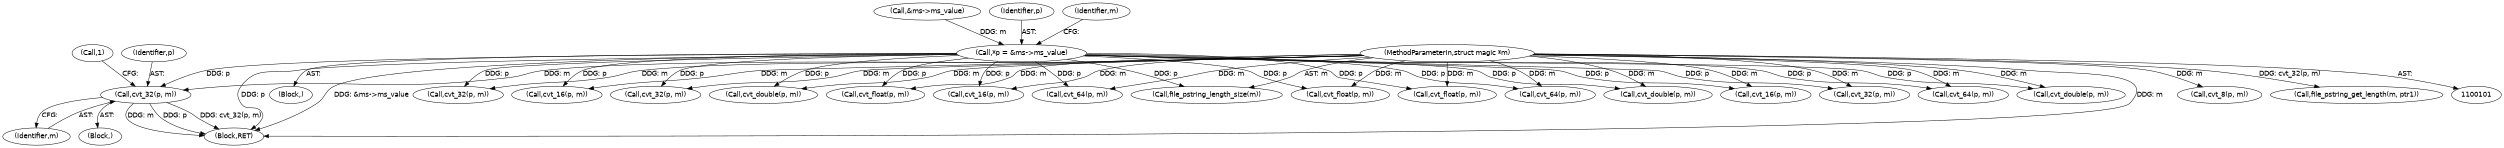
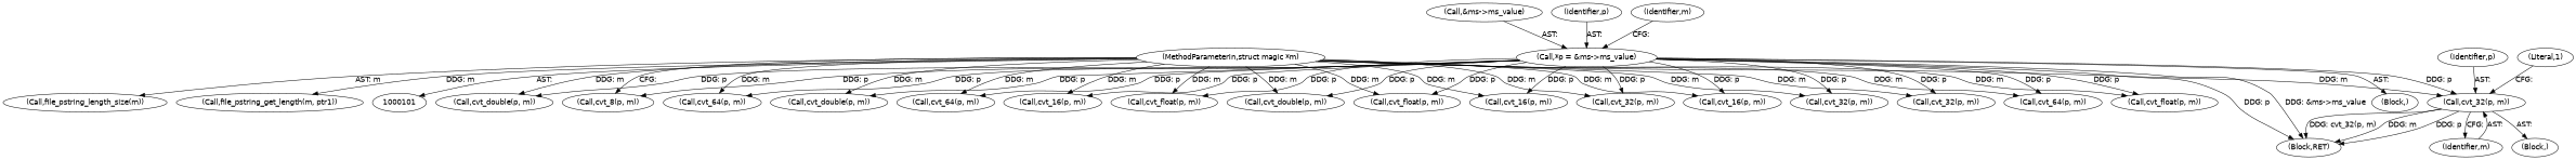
  digraph {
    fontname="DejaVu Sans"
    node [fontname="DejaVu Sans"]
    edge [fontname="DejaVu Sans"]
    n1 [label="(Call,cvt_32(p, m))"]
    n2 [label="(Block,RET)"]
    n3 [label="(Identifier,m)"]
    n4 [label="(Block,)"]
    n5 [label="(Call,*p = &ms->ms_value)"]
    n6 [label="(Call,cvt_64(p, m))"]
    n7 [label="(Call,cvt_float(p, m))"]
    n8 [label="(Call,cvt_double(p, m))"]
    n9 [label="(Call,cvt_8(p, m))"]
    n10 [label="(Call,cvt_64(p, m))"]
    n11 [label="(Call,cvt_double(p, m))"]
    n12 [label="(Call,cvt_64(p, m))"]
    n13 [label="(Call,cvt_16(p, m))"]
    n14 [label="(Call,cvt_float(p, m))"]
    n15 [label="(Call,cvt_double(p, m))"]
    n16 [label="(Block,)"]
    n17 [label="(Call,cvt_float(p, m))"]
    n18 [label="(Call,cvt_16(p, m))"]
    n19 [label="(Call,cvt_32(p, m))"]
    n20 [label="(Call,cvt_16(p, m))"]
    n21 [label="(Call,cvt_32(p, m))"]
    n22 [label="(Call,cvt_32(p, m))"]
    n23 [label="(Call,&ms->ms_value)"]
    n24 [label="(MethodParameterIn,struct magic *m)"]
    n25 [label="(Call,file_pstring_length_size(m))"]
    n26 [label="(Call,file_pstring_get_length(m, ptr1))"]
-   1000101 [label=1100101]
+   1000101
    n28 [label="(Identifier,p)"]
    n29 [label="(Identifier,p)"]
    n30 [label="(Identifier,m)"]
-   n31 [label="(Call,1)"]
+   n31 [label="(Literal,1)"]
    n1 -> n2 [label="DDG: cvt_32(p, m)"]
    n1 -> n2 [label="DDG: m"]
    n1 -> n2 [label="DDG: p"]
    n1 -> n3 [label="CFG: "]
    n1 -> n4 [label="AST: "]
    n3 -> n1 [label="AST: "]
    n5 -> n1 [label="DDG: p"]
    n5 -> n2 [label="DDG: p"]
    n5 -> n2 [label="DDG: &ms->ms_value"]
    n5 -> n6 [label="DDG: p"]
    n5 -> n7 [label="DDG: p"]
    n5 -> n8 [label="DDG: p"]
-   n5 -> n25 [label="DDG: p"]
+   n5 -> n9 [label="DDG: p"]
    n5 -> n10 [label="DDG: p"]
    n5 -> n11 [label="DDG: p"]
    n5 -> n12 [label="DDG: p"]
    n5 -> n13 [label="DDG: p"]
    n5 -> n14 [label="DDG: p"]
    n5 -> n15 [label="DDG: p"]
    n5 -> n16 [label="AST: "]
    n5 -> n17 [label="DDG: p"]
    n5 -> n18 [label="DDG: p"]
    n5 -> n19 [label="DDG: p"]
    n5 -> n20 [label="DDG: p"]
    n5 -> n21 [label="DDG: p"]
    n5 -> n22 [label="DDG: p"]
-   n23 -> n5 [label="DDG: m"]
+   n23 -> n5 [label="AST: "]
    n24 -> n1 [label="DDG: m"]
-   n24 -> n2 [label="DDG: m"]
    n24 -> n6 [label="DDG: m"]
    n24 -> n7 [label="DDG: m"]
    n24 -> n8 [label="DDG: m"]
-   n24 -> n9 [label="DDG: m"]
+   n24 -> n9 [label="CFG: "]
    n24 -> n10 [label="DDG: m"]
    n24 -> n11 [label="DDG: m"]
    n24 -> n12 [label="DDG: m"]
    n24 -> n13 [label="DDG: m"]
    n24 -> n14 [label="DDG: m"]
    n24 -> n15 [label="DDG: m"]
    n24 -> n17 [label="DDG: m"]
    n24 -> n18 [label="DDG: m"]
    n24 -> n19 [label="DDG: m"]
    n24 -> n20 [label="DDG: m"]
    n24 -> n21 [label="DDG: m"]
    n24 -> n22 [label="DDG: m"]
    n24 -> n25 [label="AST: m"]
-   n24 -> n26 [label="DDG: cvt_32(p, m)"]
+   n24 -> n26 [label="DDG: m"]
    n24 -> 1000101 [label="AST: "]
    n28 -> n1 [label="AST: "]
    n29 -> n5 [label="AST: "]
    n30 -> n5 [label="CFG: "]
    n31 -> n1 [label="CFG: "]
  }
